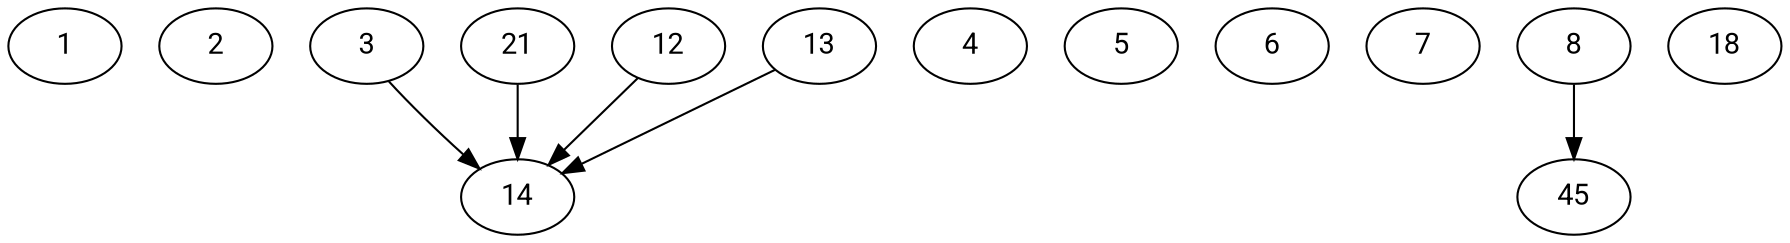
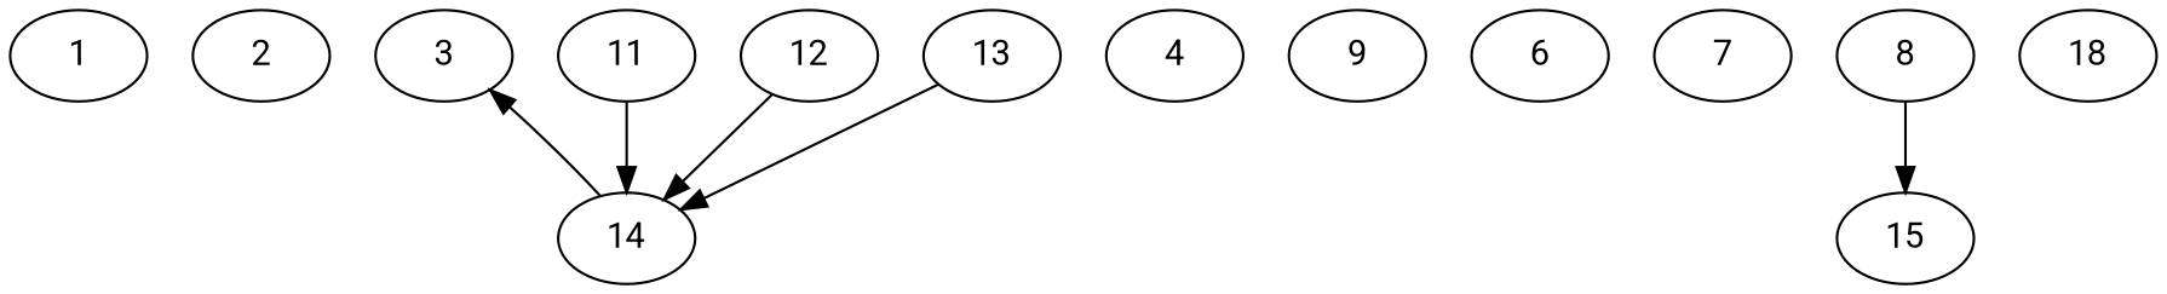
  digraph {
    fontname=Roboto
    node [alpha=0.09 fontname=Roboto]
    edge [fontname=Roboto]
    1 [alpha=0.11 expect_size=48728064]
    2 [alpha=0.06 expect_size=50495488]
    3 [alpha=0.18 expect_size=16676864]
    14 [alpha=0.12 expect_size=40237056]
    4 [alpha=0.01 expect_size=8414208]
-   5 [expect_size=38879232]
+   5 [expect_size=38879232 label=9]
    6 [alpha=0.08 expect_size=36823040]
    7 [alpha=0.13 expect_size=25410560]
    8 [expect_size=12462080]
-   15 [alpha=0.07 expect_size=43151360 label=45]
+   15 [alpha=0.07 expect_size=43151360]
    n11 [alpha=0.20 expect_size=47481856 label=18]
-   11 [alpha=0.14 expect_size=51406848 label=21]
+   11 [alpha=0.14 expect_size=51406848]
    12 [alpha=0.04 expect_size=31216640]
    13 [alpha=0.10 expect_size=45711360]
-   3 -> 14
+   14 -> 3
    8 -> 15
    11 -> 14
    12 -> 14
    13 -> 14
  }
